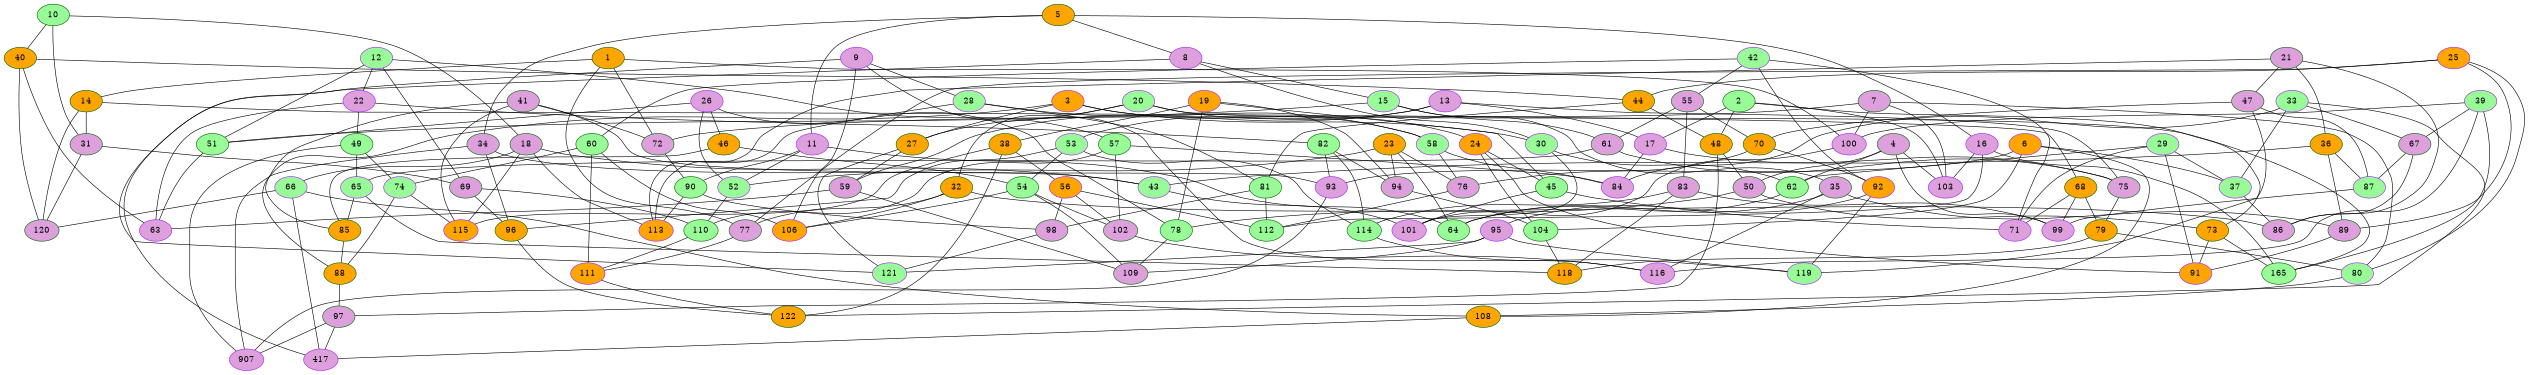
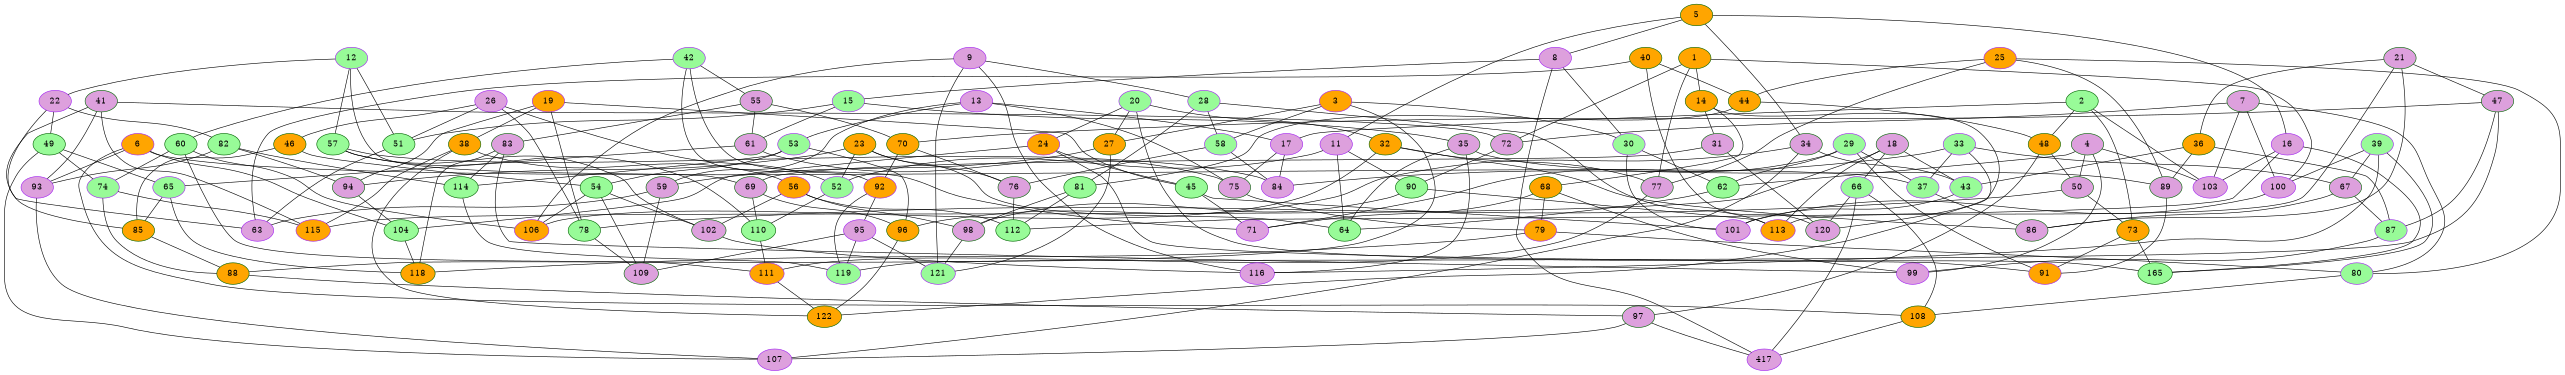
  graph {
    node [color=darkgreen fillcolor=plum style=filled]
    1 [fillcolor=orange]
    14 [fillcolor=orange]
    72
    77
    100 [color=purple]
    31
    68 [fillcolor=orange]
    120
    90 [fillcolor=palegreen]
    111 [color=purple fillcolor=orange]
    101 [color=purple]
    2 [fillcolor=palegreen]
    17 [color=purple]
    48 [fillcolor=orange]
    73 [fillcolor=orange]
    103 [color=purple]
    75
    84 [color=purple]
    50
    97
    n21 [fillcolor=palegreen label=165]
    91 [color=purple fillcolor=orange]
    3 [color=purple fillcolor=orange]
    27 [fillcolor=orange]
    30 [color=purple fillcolor=palegreen]
    58 [color=purple fillcolor=palegreen]
    88 [fillcolor=orange]
    121 [color=purple fillcolor=palegreen]
    59
    62 [fillcolor=palegreen]
    76
    4
    99 [color=purple]
    78 [fillcolor=palegreen]
    64 [fillcolor=palegreen]
    5 [fillcolor=orange]
    8 [color=purple]
    11 [color=purple]
    16 [color=purple]
    34
    15 [color=purple fillcolor=palegreen]
    n42 [color=purple label=417]
    52 [color=purple fillcolor=palegreen]
    112 [fillcolor=palegreen]
    43 [color=purple fillcolor=palegreen]
    96 [fillcolor=orange]
-   107 [color=purple label=907]
+   107 [color=purple]
    6 [color=purple fillcolor=orange]
    37 [color=purple fillcolor=palegreen]
    93 [color=purple]
    104 [fillcolor=palegreen]
    108 [fillcolor=orange]
    86
    118 [fillcolor=orange]
    7
    80 [color=purple fillcolor=palegreen]
    51 [fillcolor=palegreen]
    35
    61
    9 [color=purple]
    28 [color=purple fillcolor=palegreen]
    106 [color=purple fillcolor=orange]
    116 [color=purple]
    113 [color=purple fillcolor=orange]
    81 [fillcolor=palegreen]
-   10 [fillcolor=palegreen]
    18
    40 [fillcolor=orange]
    115 [color=purple fillcolor=orange]
    66 [color=purple fillcolor=palegreen]
    69
    63 [color=purple]
    44 [fillcolor=orange]
    110 [fillcolor=palegreen]
    98
    12 [color=purple fillcolor=palegreen]
    22 [color=purple]
    57 [fillcolor=palegreen]
    49 [fillcolor=palegreen]
    82 [fillcolor=palegreen]
    102
    13 [color=purple]
    53 [color=purple fillcolor=palegreen]
    54 [fillcolor=palegreen]
    114 [fillcolor=palegreen]
    109
-   79 [fillcolor=orange]
+   79 [color=purple fillcolor=orange]
    71 [color=purple]
    89
    65 [color=purple fillcolor=palegreen]
    19 [color=purple fillcolor=orange]
    38 [fillcolor=orange]
    45 [fillcolor=palegreen]
    94
    122 [fillcolor=orange]
    56 [color=purple fillcolor=orange]
    20 [color=purple fillcolor=palegreen]
    24 [color=purple fillcolor=orange]
    32 [fillcolor=orange]
    21
    36 [fillcolor=orange]
    47
    87 [color=purple fillcolor=palegreen]
    70 [fillcolor=orange]
    119 [color=purple fillcolor=palegreen]
    74 [color=purple fillcolor=palegreen]
    23 [fillcolor=orange]
    25 [color=purple fillcolor=orange]
    26 [color=purple]
    46 [fillcolor=orange]
    85 [fillcolor=orange]
    29 [color=purple fillcolor=palegreen]
    33 [color=purple fillcolor=palegreen]
    67
    39 [color=purple fillcolor=palegreen]
    41
    42 [color=purple fillcolor=palegreen]
    55
    60 [fillcolor=palegreen]
    92 [color=purple fillcolor=orange]
    83
    95 [color=purple]
    1 -- 14
    1 -- 72
    1 -- 77
    1 -- 100
    14 -- 31
    14 -- 68
    14 -- 120
    72 -- 90
    77 -- 111
    100 -- 101
    31 -- 120
    31 -- 69
    68 -- 99
    68 -- 79
    68 -- 71
    90 -- 113
    90 -- 98
    111 -- 122
    2 -- 17
    2 -- 48
    2 -- 73
    2 -- 103
    17 -- 75
    17 -- 84
    48 -- 50
    48 -- 97
    73 -- n21
    73 -- 91
    75 -- 79
    50 -- 73
    50 -- 78
    97 -- n42
    97 -- 107
    3 -- 27
    3 -- 30
    3 -- 58
    3 -- 88
    27 -- 121
    27 -- 59
    30 -- 101
    30 -- 62
    58 -- 84
    58 -- 76
    88 -- 97
    59 -- 63
    59 -- 109
    62 -- 64
    76 -- 112
    4 -- 103
    4 -- 50
    4 -- 62
    4 -- 99
    78 -- 109
    5 -- 8
    5 -- 11
    5 -- 16
    5 -- 34
    8 -- 30
    8 -- 15
    8 -- n42
    11 -- 90
    11 -- 64
    11 -- 52
    16 -- 103
    16 -- n21
    16 -- 112
    34 -- 43
    34 -- 96
    34 -- 107
    15 -- 51
    15 -- 35
    15 -- 61
    52 -- 110
    43 -- 101
    96 -- 122
    6 -- 37
    6 -- 93
    6 -- 104
    6 -- 108
    37 -- 86
    93 -- 107
    104 -- 118
    108 -- n42
    7 -- 72
    7 -- 100
    7 -- 103
    7 -- 80
    80 -- 108
    51 -- 63
    35 -- 64
    35 -- 116
    35 -- 89
    61 -- 75
    61 -- 65
    9 -- 121
    9 -- 28
    9 -- 106
    9 -- 116
    28 -- 58
    28 -- 113
    28 -- 81
    81 -- 112
    81 -- 98
-   10 -- 31
-   10 -- 18
-   10 -- 40
    18 -- 43
    18 -- 113
    18 -- 115
    18 -- 66
    40 -- 120
    40 -- 63
    40 -- 44
    66 -- 120
    66 -- n42
    66 -- 108
    69 -- 96
    69 -- 110
    44 -- 48
    44 -- 81
    110 -- 111
    98 -- 121
    12 -- 51
    12 -- 69
    12 -- 22
    12 -- 57
    22 -- 63
    22 -- 49
    22 -- 82
    57 -- 84
    57 -- 110
    57 -- 102
    49 -- 107
    49 -- 65
    49 -- 74
    82 -- 93
    82 -- 114
    82 -- 94
    102 -- 116
    13 -- 17
    13 -- 75
    13 -- 59
    13 -- 53
    53 -- 96
    53 -- 54
    53 -- 114
    54 -- 106
    54 -- 102
    54 -- 109
    114 -- 119
    79 -- 118
    79 -- 80
    89 -- 91
    65 -- 118
    65 -- 85
    19 -- 78
    19 -- 38
    19 -- 45
    19 -- 94
    38 -- 115
    38 -- 122
    38 -- 56
    45 -- 101
    45 -- 71
    94 -- 104
    56 -- 112
    56 -- 98
    56 -- 102
    20 -- n21
    20 -- 27
    20 -- 24
    20 -- 32
    24 -- 91
    24 -- 104
    24 -- 45
    32 -- 77
    32 -- 86
    32 -- 106
    21 -- 86
    21 -- 113
    21 -- 36
    21 -- 47
    36 -- 43
    36 -- 89
    36 -- 87
    47 -- 87
    47 -- 70
    47 -- 119
    87 -- 99
    70 -- 76
    70 -- 92
    74 -- 88
    74 -- 115
    23 -- 76
    23 -- 64
    23 -- 52
    23 -- 94
    25 -- 77
    25 -- 80
    25 -- 44
    25 -- 89
    26 -- 78
    26 -- 52
    26 -- 51
    26 -- 46
    46 -- 54
    46 -- 85
    85 -- 88
    29 -- 91
    29 -- 62
    29 -- 37
    29 -- 71
    33 -- 84
    33 -- 37
    33 -- 122
    33 -- 67
    67 -- 86
    67 -- 87
    39 -- 100
    39 -- n21
    39 -- 116
    39 -- 67
    41 -- 72
    41 -- 93
    41 -- 115
    41 -- 85
    42 -- 71
    42 -- 55
    42 -- 60
    42 -- 92
    55 -- 61
    55 -- 70
    55 -- 83
    60 -- 111
    60 -- 106
    60 -- 74
    92 -- 119
    92 -- 95
    83 -- 99
    83 -- 118
    83 -- 114
    95 -- 121
    95 -- 109
    95 -- 119
  }
